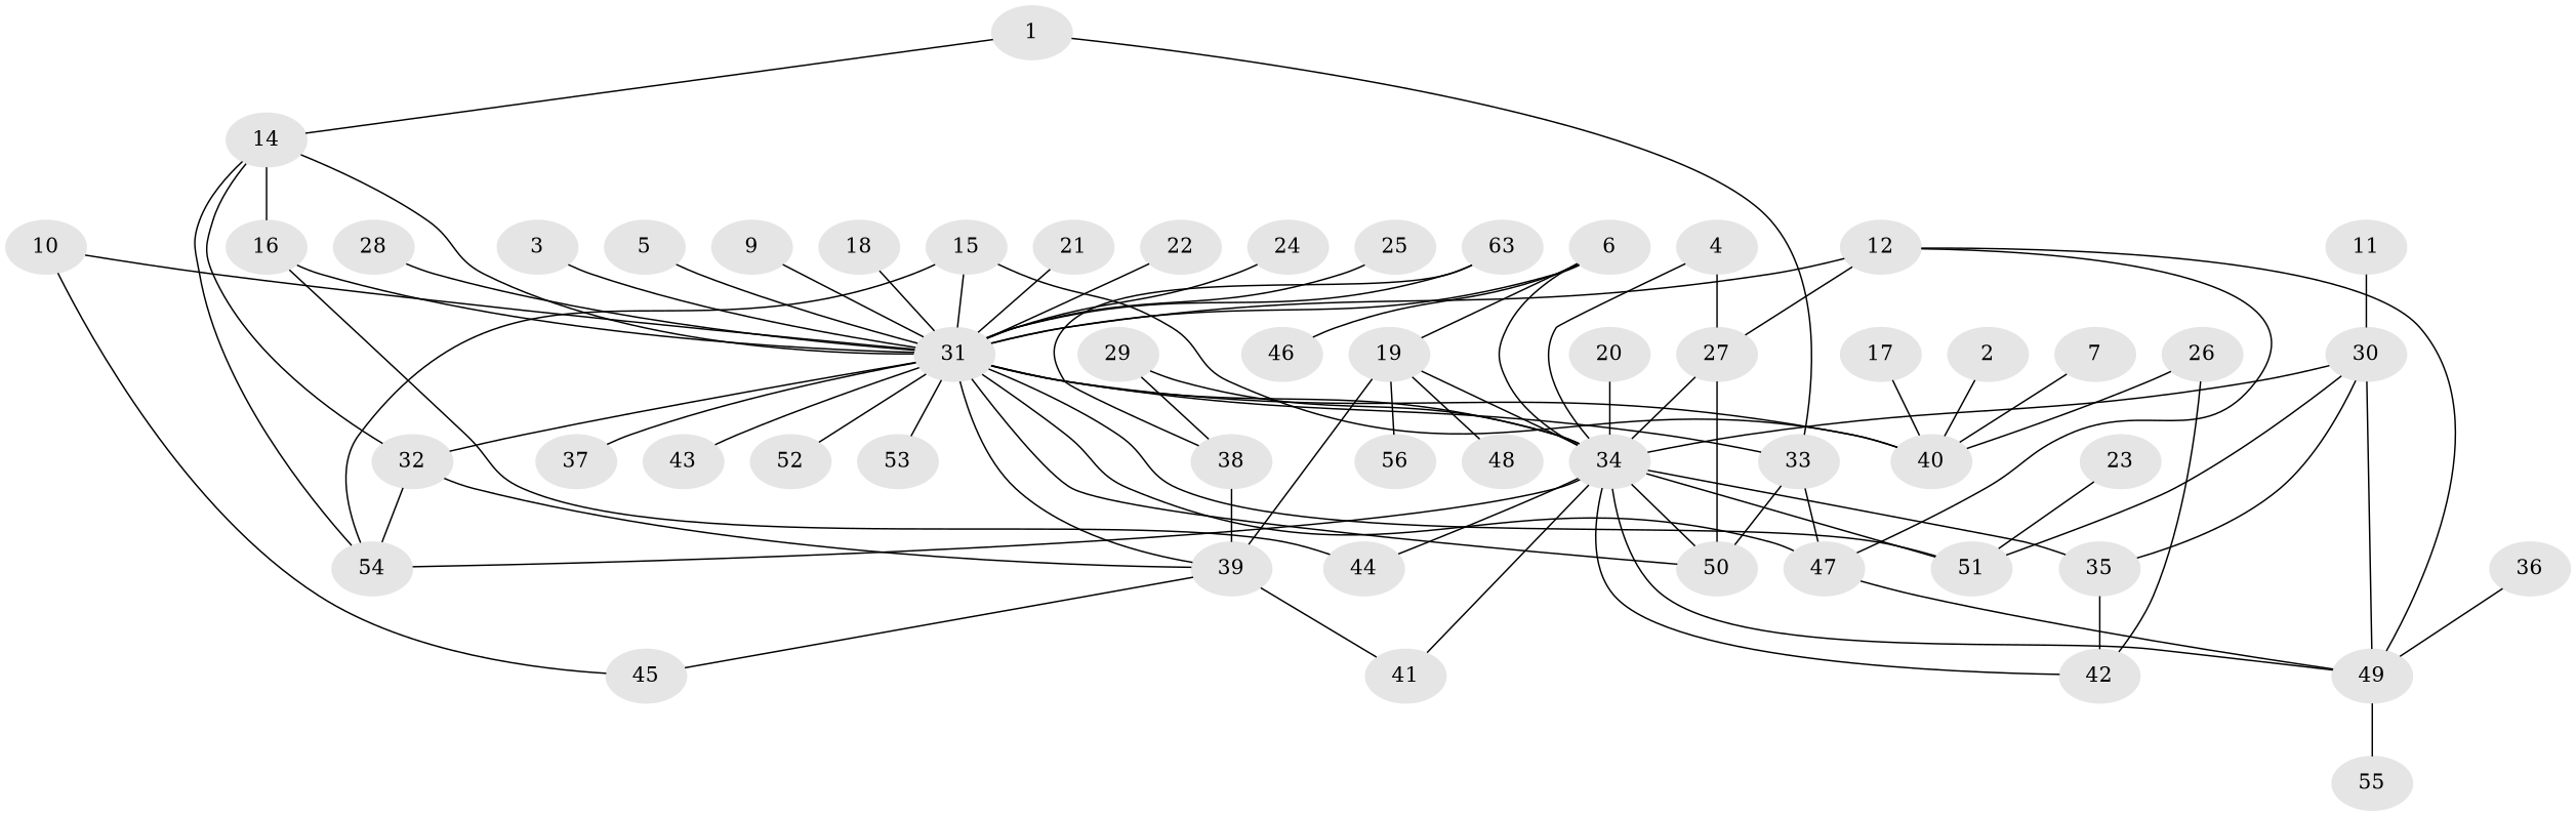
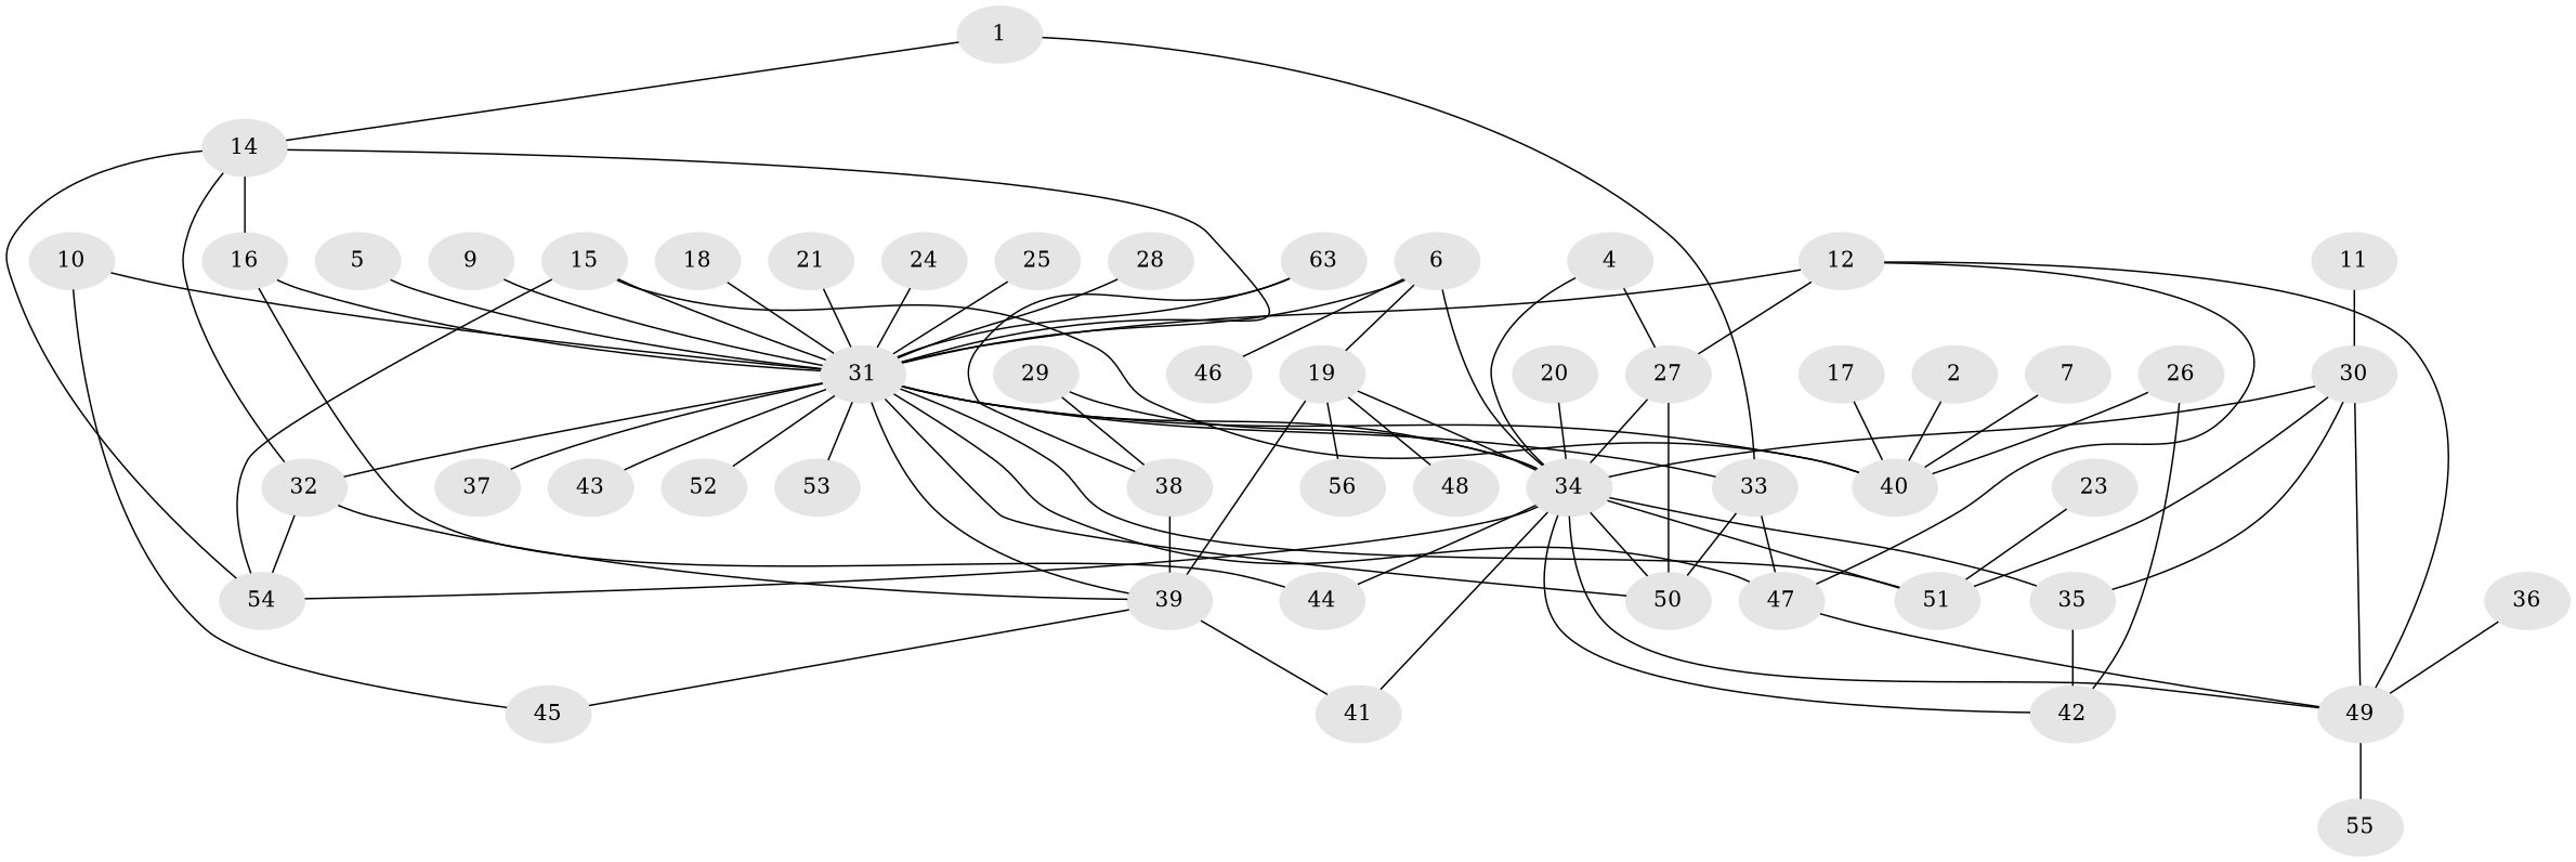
  graph {
    node [color=gray90 style=filled]
    edge [weight=1.0]
    1
    14
    33
    31
    16
    32
    54
    47
    50
    2
    40
-   3
    34
    39
    51
    37
    43
    52
    53
    4
    27
    49
    44
    42
    35
    41
    5
    6
    19
    46
    48
    56
    7
    9
    10
    45
    11
    30
    12
    55
    n41 [label=63]
    38
    15
    17
    18
    20
    21
-   22
    23
    24
    25
    26
    28
    29
    36
    1 -- 14
    1 -- 33
    14 -- 31
    14 -- 16
    14 -- 32
    14 -- 54
    33 -- 47
    33 -- 50
    31 -- 33
    31 -- 32
    31 -- 47 [weight=2.0]
    31 -- 50
    31 -- 40
    31 -- 34
    31 -- 39
    31 -- 51
    31 -- 37
    31 -- 43
    31 -- 52
    31 -- 53
    16 -- 31
    16 -- 44
    32 -- 54
    32 -- 39
    47 -- 49
    2 -- 40
-   3 -- 31
    34 -- 54
    34 -- 50
    34 -- 51
    34 -- 49
    34 -- 44
    34 -- 42
    34 -- 35
    34 -- 41
    39 -- 41
    39 -- 45
    4 -- 34
    4 -- 27
    27 -- 50
    27 -- 34
    49 -- 55
    35 -- 42
    5 -- 31
    6 -- 31 [weight=2.0]
    6 -- 34
    6 -- 19
    6 -- 46
    19 -- 34
    19 -- 39 [weight=2.0]
    19 -- 48
    19 -- 56
    7 -- 40
    9 -- 31
    10 -- 31
    10 -- 45
    11 -- 30
    30 -- 34 [weight=2.0]
    30 -- 51
    30 -- 49
    30 -- 35
    12 -- 31
    12 -- 47
    12 -- 27 [weight=2.0]
    12 -- 49
    n41 -- 31
    n41 -- 38
    38 -- 39 [weight=2.0]
    15 -- 31
    15 -- 54
    15 -- 40
    17 -- 40
    18 -- 31
    20 -- 34
    21 -- 31
-   22 -- 31
    23 -- 51
    24 -- 31
    25 -- 31
    26 -- 40
    26 -- 42
    28 -- 31
    29 -- 34
    29 -- 38
    36 -- 49
  }
